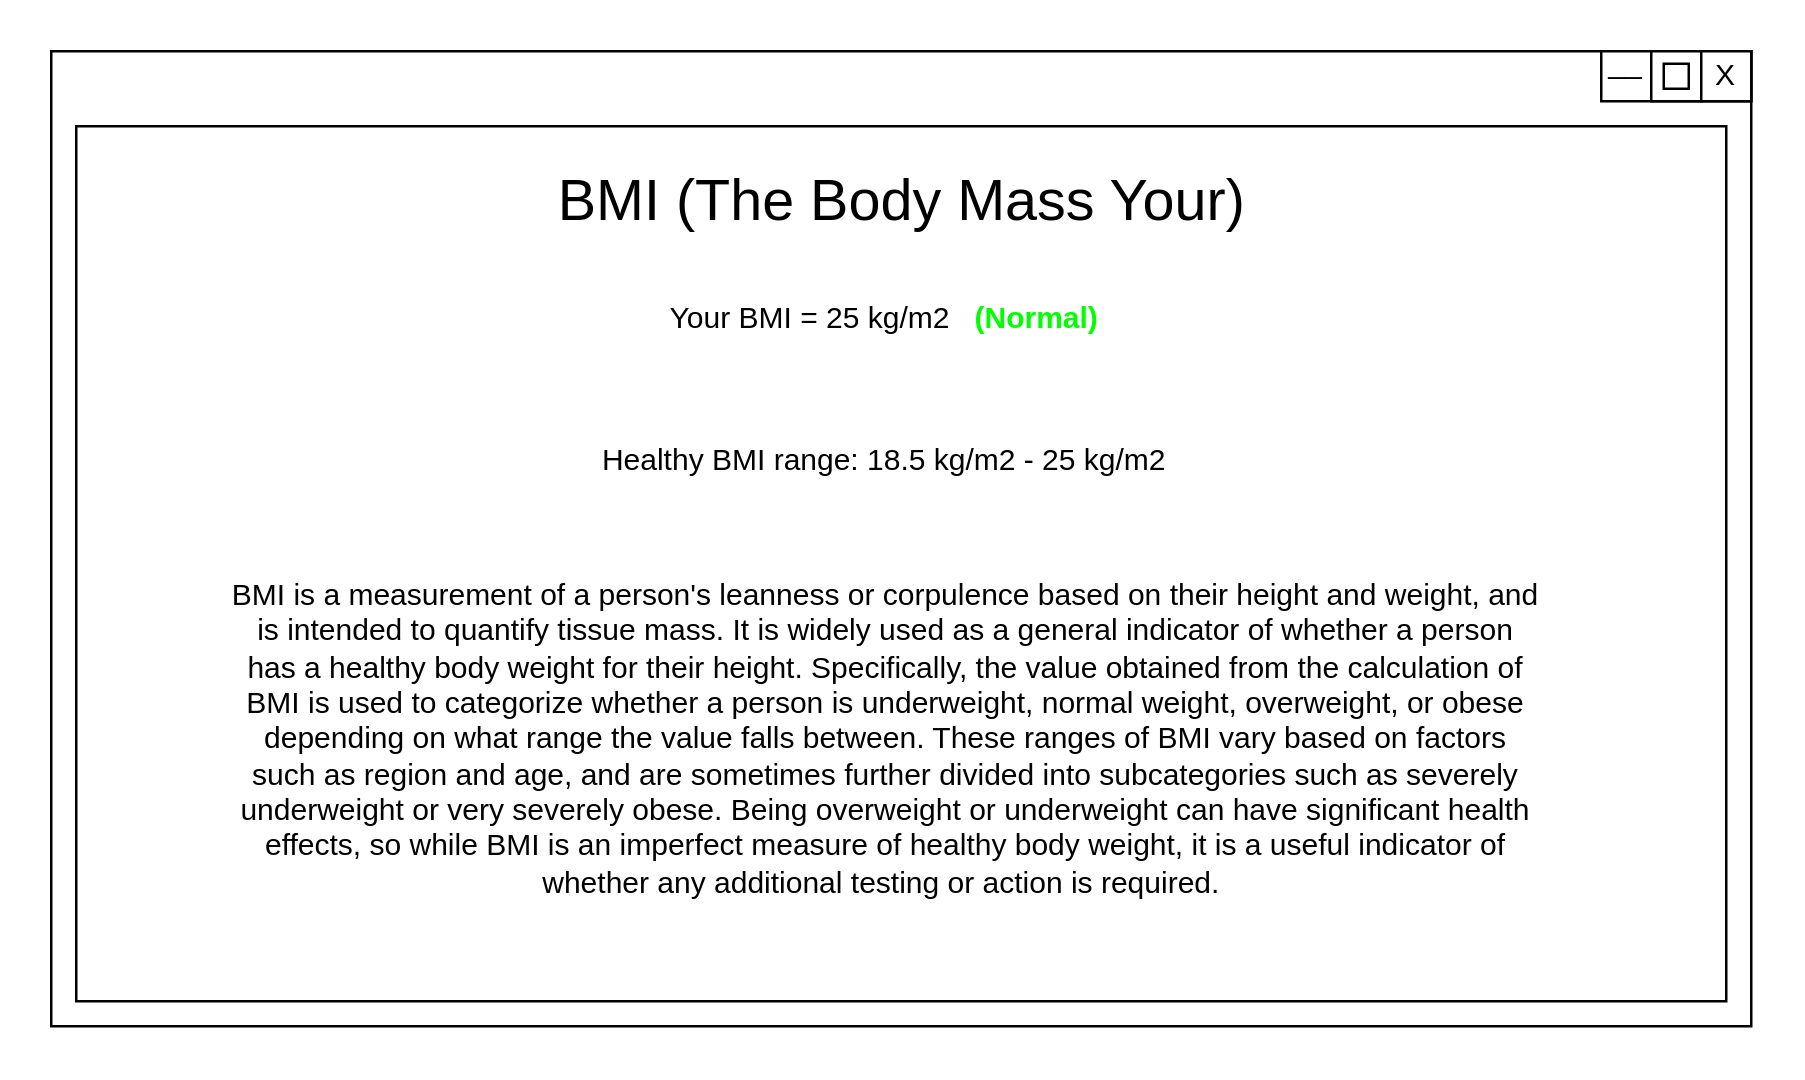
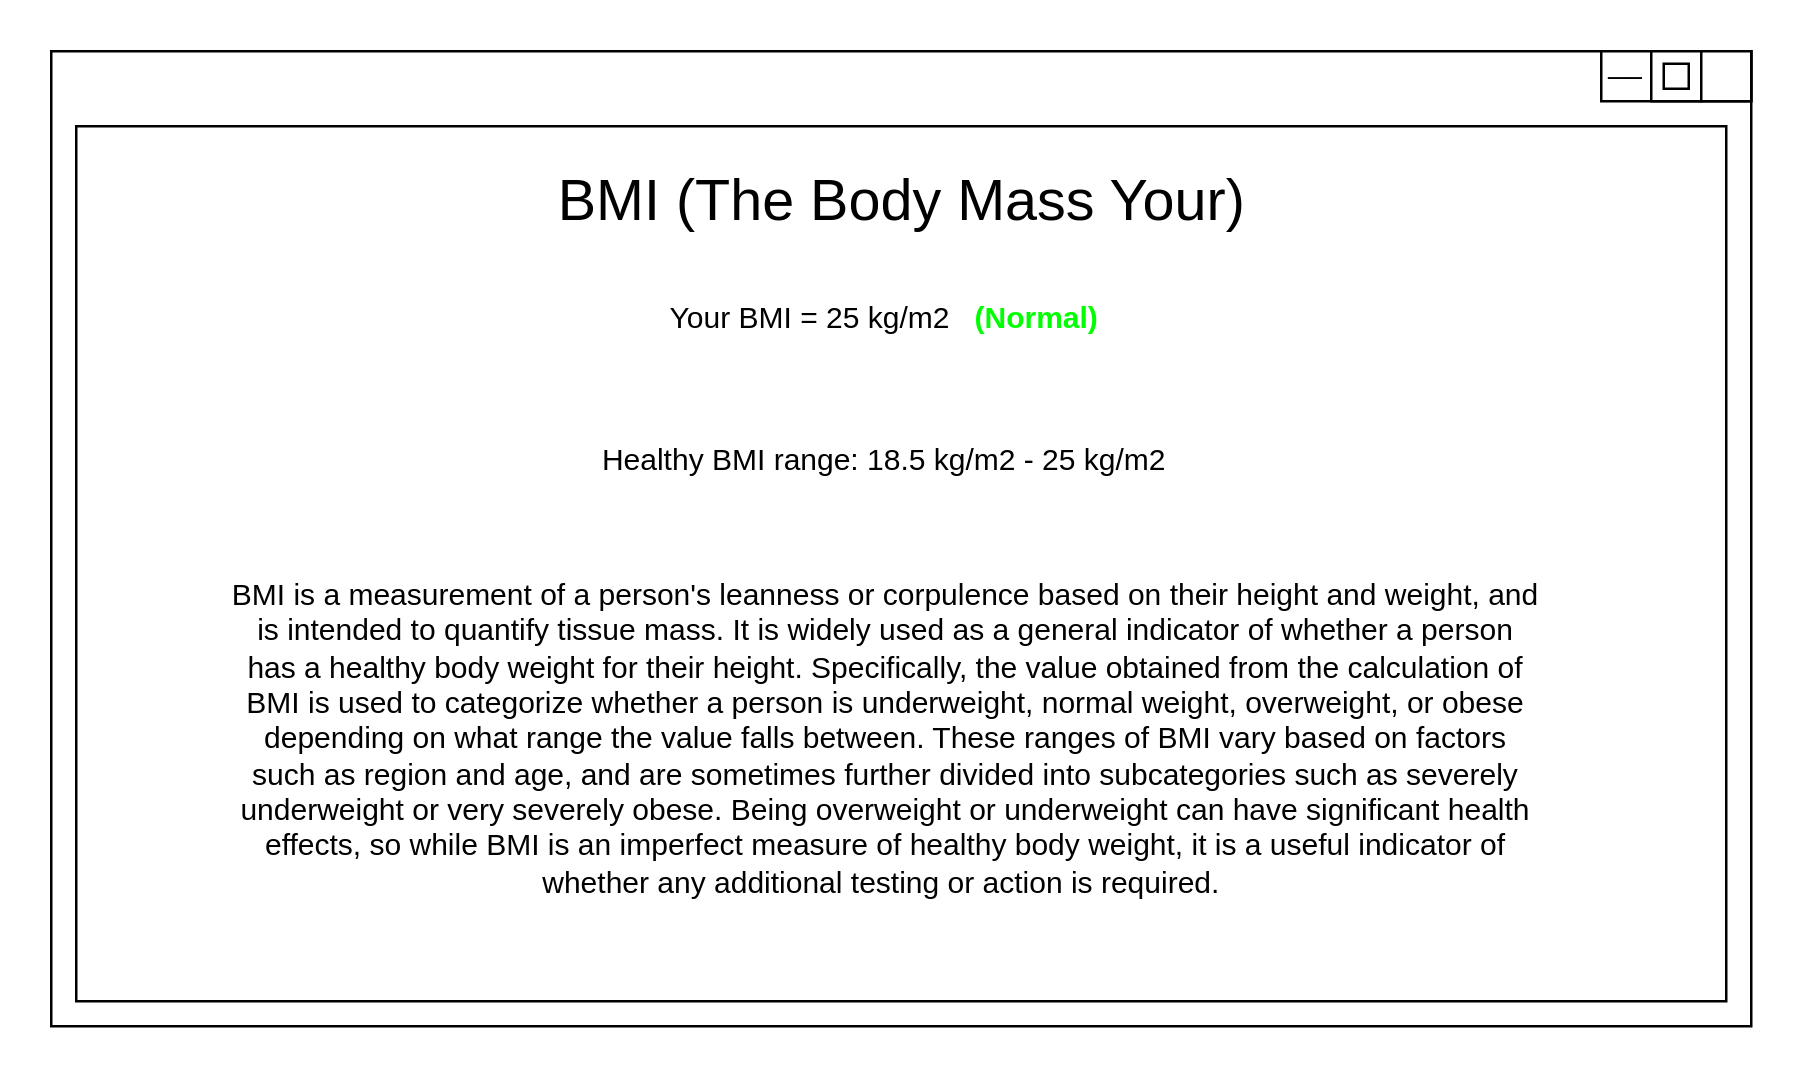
  <mxCell id="0" />
  <mxCell id="1" parent="0" />
  <mxCell id="2" value="" style="rounded=0;whiteSpace=wrap;html=1;" parent="1" vertex="1"><mxGeometry x="20" y="20" width="680" height="390" as="geometry" /></mxCell>
  <mxCell id="3" value="" style="rounded=0;whiteSpace=wrap;html=1;" parent="1" vertex="1"><mxGeometry x="640" y="20" width="60" height="20" as="geometry" /></mxCell>
  <mxCell id="4" value="" style="whiteSpace=wrap;html=1;aspect=fixed;" parent="1" vertex="1"><mxGeometry x="660" y="20" width="20" height="20" as="geometry" /></mxCell>
  <mxCell id="5" value="" style="whiteSpace=wrap;html=1;aspect=fixed;" parent="1" vertex="1"><mxGeometry x="680" y="20" width="20" height="20" as="geometry" /></mxCell>
  <mxCell id="6" value="" style="whiteSpace=wrap;html=1;aspect=fixed;" parent="1" vertex="1"><mxGeometry x="665" y="25" width="10" height="10" as="geometry" /></mxCell>
- <mxCell id="7" value="X" style="text;html=1;strokeColor=none;fillColor=none;align=center;verticalAlign=middle;whiteSpace=wrap;rounded=0;" parent="1" vertex="1"><mxGeometry x="680" y="20" width="20" height="20" as="geometry" /></mxCell>
  <mxCell id="8" value="__" style="text;html=1;strokeColor=none;fillColor=none;align=center;verticalAlign=middle;whiteSpace=wrap;rounded=0;" parent="1" vertex="1"><mxGeometry x="640" y="20" width="20" height="10" as="geometry" /></mxCell>
  <mxCell id="9" value="" style="rounded=0;whiteSpace=wrap;html=1;" parent="1" vertex="1"><mxGeometry x="30" y="50" width="660" height="350" as="geometry" /></mxCell>
  <mxCell id="10" value="BMI (The Body Mass Your)" style="text;html=1;strokeColor=none;fillColor=none;align=center;verticalAlign=middle;whiteSpace=wrap;rounded=0;fontSize=23;" parent="1" vertex="1"><mxGeometry x="202.5" y="50" width="315" height="60" as="geometry" /></mxCell>
  <mxCell id="11" value="&lt;div&gt;Your BMI = 25 kg/m2&amp;nbsp; &amp;nbsp;&lt;b&gt;&lt;font color=&quot;#00ff00&quot;&gt;(Normal)&lt;/font&gt;&lt;/b&gt;&lt;/div&gt;&lt;div&gt;&lt;br&gt;&lt;/div&gt;&lt;div&gt;&lt;br&gt;&lt;/div&gt;&lt;div&gt;&lt;br&gt;&lt;/div&gt;&lt;div&gt;Healthy BMI range: 18.5 kg/m2 - 25 kg/m2&lt;/div&gt;" style="text;html=1;strokeColor=none;fillColor=none;align=center;verticalAlign=middle;whiteSpace=wrap;rounded=0;" parent="1" vertex="1"><mxGeometry x="168" y="100" width="371" height="110" as="geometry" /></mxCell>
  <mxCell id="12" value="BMI is a measurement of a person's leanness or corpulence based on their height and weight, and is intended to quantify tissue mass. It is widely used as a general indicator of whether a person has a healthy body weight for their height. Specifically, the value obtained from the calculation of BMI is used to categorize whether a person is underweight, normal weight, overweight, or obese depending on what range the value falls between. These ranges of BMI vary based on factors such as region and age, and are sometimes further divided into subcategories such as severely underweight or very severely obese. Being overweight or underweight can have significant health effects, so while BMI is an imperfect measure of healthy body weight, it is a useful indicator of whether any additional testing or action is required.&amp;nbsp;" style="text;html=1;strokeColor=none;fillColor=none;align=center;verticalAlign=middle;whiteSpace=wrap;rounded=0;" parent="1" vertex="1"><mxGeometry x="91" y="200" width="526" height="190" as="geometry" /></mxCell>
